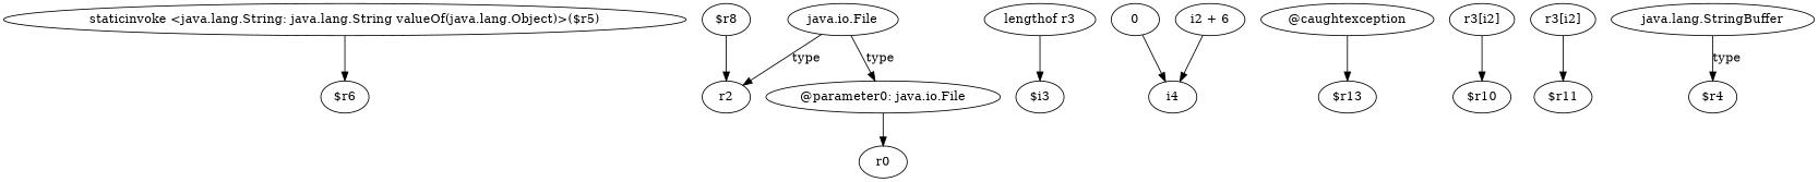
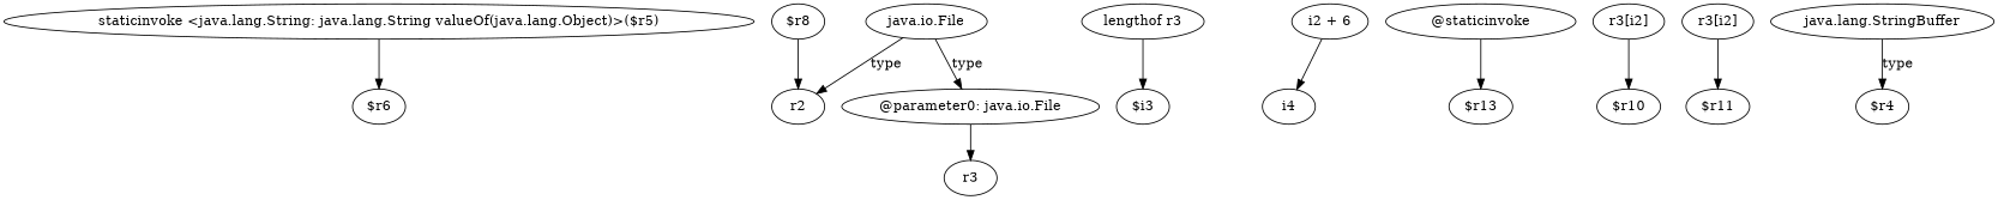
  digraph {
    n1 [label="staticinvoke <java.lang.String: java.lang.String valueOf(java.lang.Object)>($r5)"]
    n2 [label="$r6"]
    n3 [label="$r8"]
    n4 [label=r2]
    n5 [label="@parameter0: java.io.File"]
-   n6 [label=r0]
+   n6 [label=r3]
    n7 [label="lengthof r3"]
    n8 [label="$i3"]
    n9 [label="java.io.File"]
-   n10 [label=0]
    n11 [label=i4]
-   n12 [label="@caughtexception"]
+   n12 [label="@staticinvoke"]
    n13 [label="$r13"]
    n14 [label="r3[i2]"]
    n15 [label="$r10"]
    n16 [label="r3[i2]"]
    n17 [label="$r11"]
    n18 [label="java.lang.StringBuffer"]
    n19 [label="$r4"]
    n20 [label="i2 + 6"]
    n1 -> n2
    n3 -> n4
    n5 -> n6
    n7 -> n8
    n9 -> n4 [label=type]
    n9 -> n5 [label=type]
-   n10 -> n11
    n12 -> n13
    n14 -> n15
    n16 -> n17
    n18 -> n19 [label=type]
    n20 -> n11
  }
